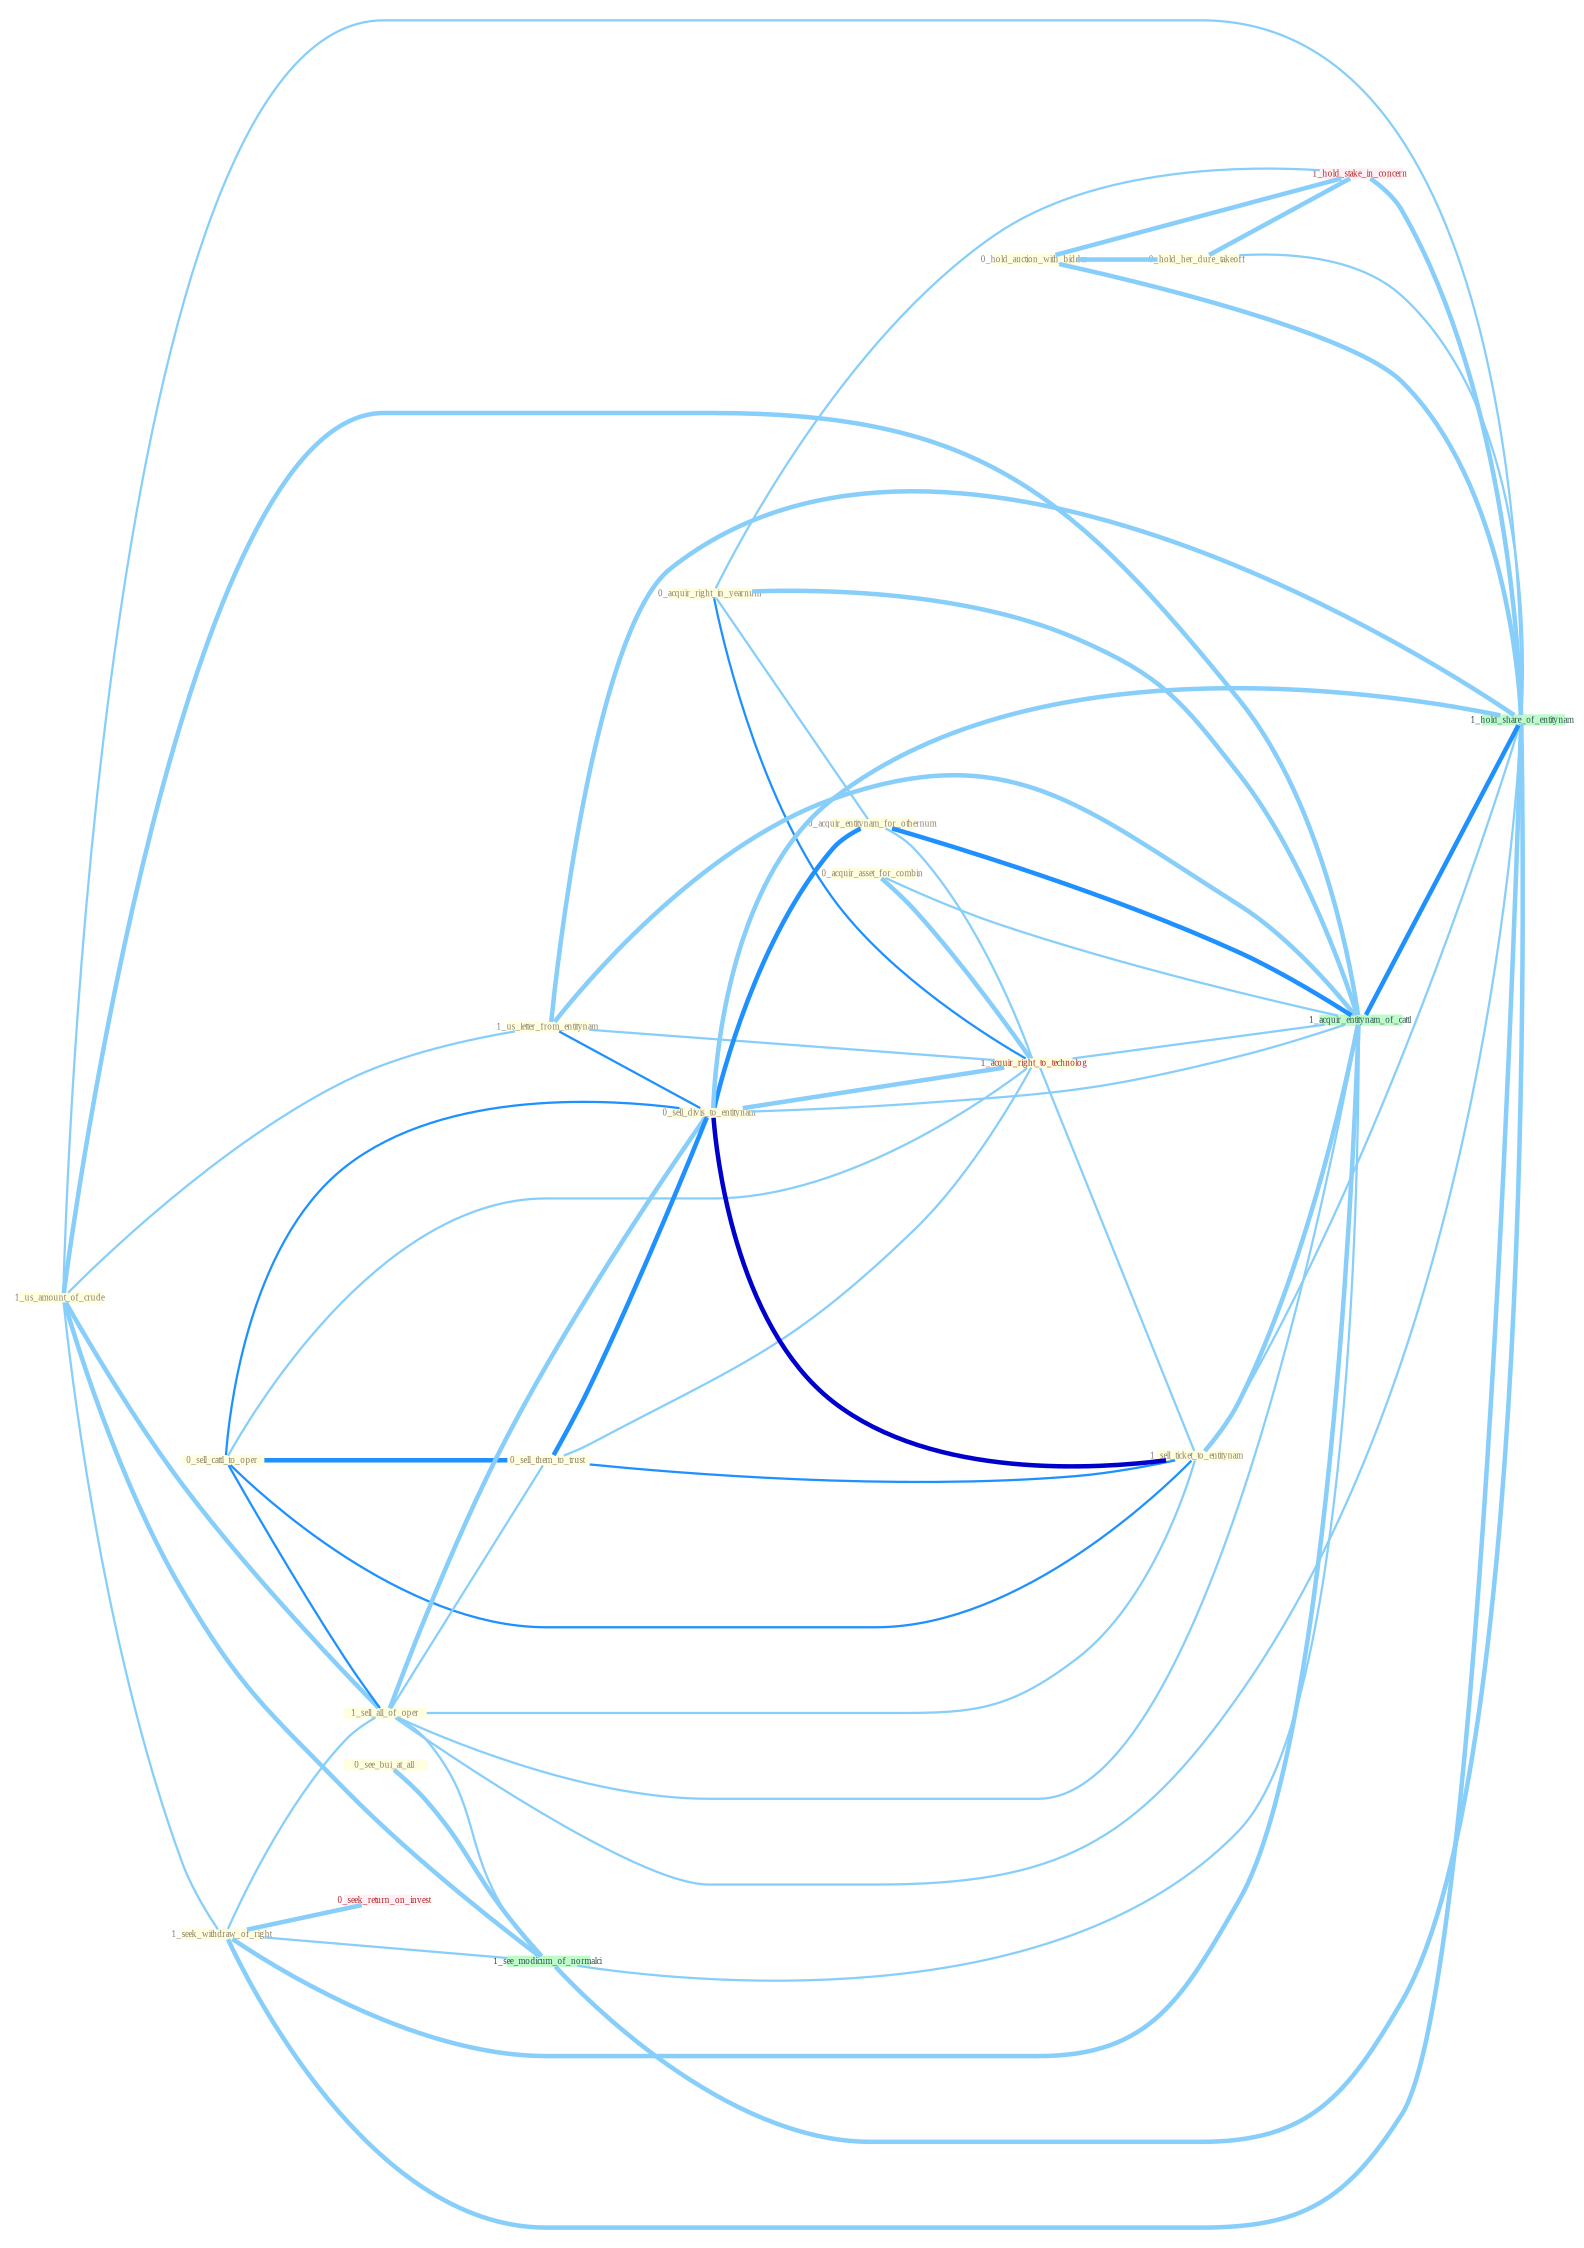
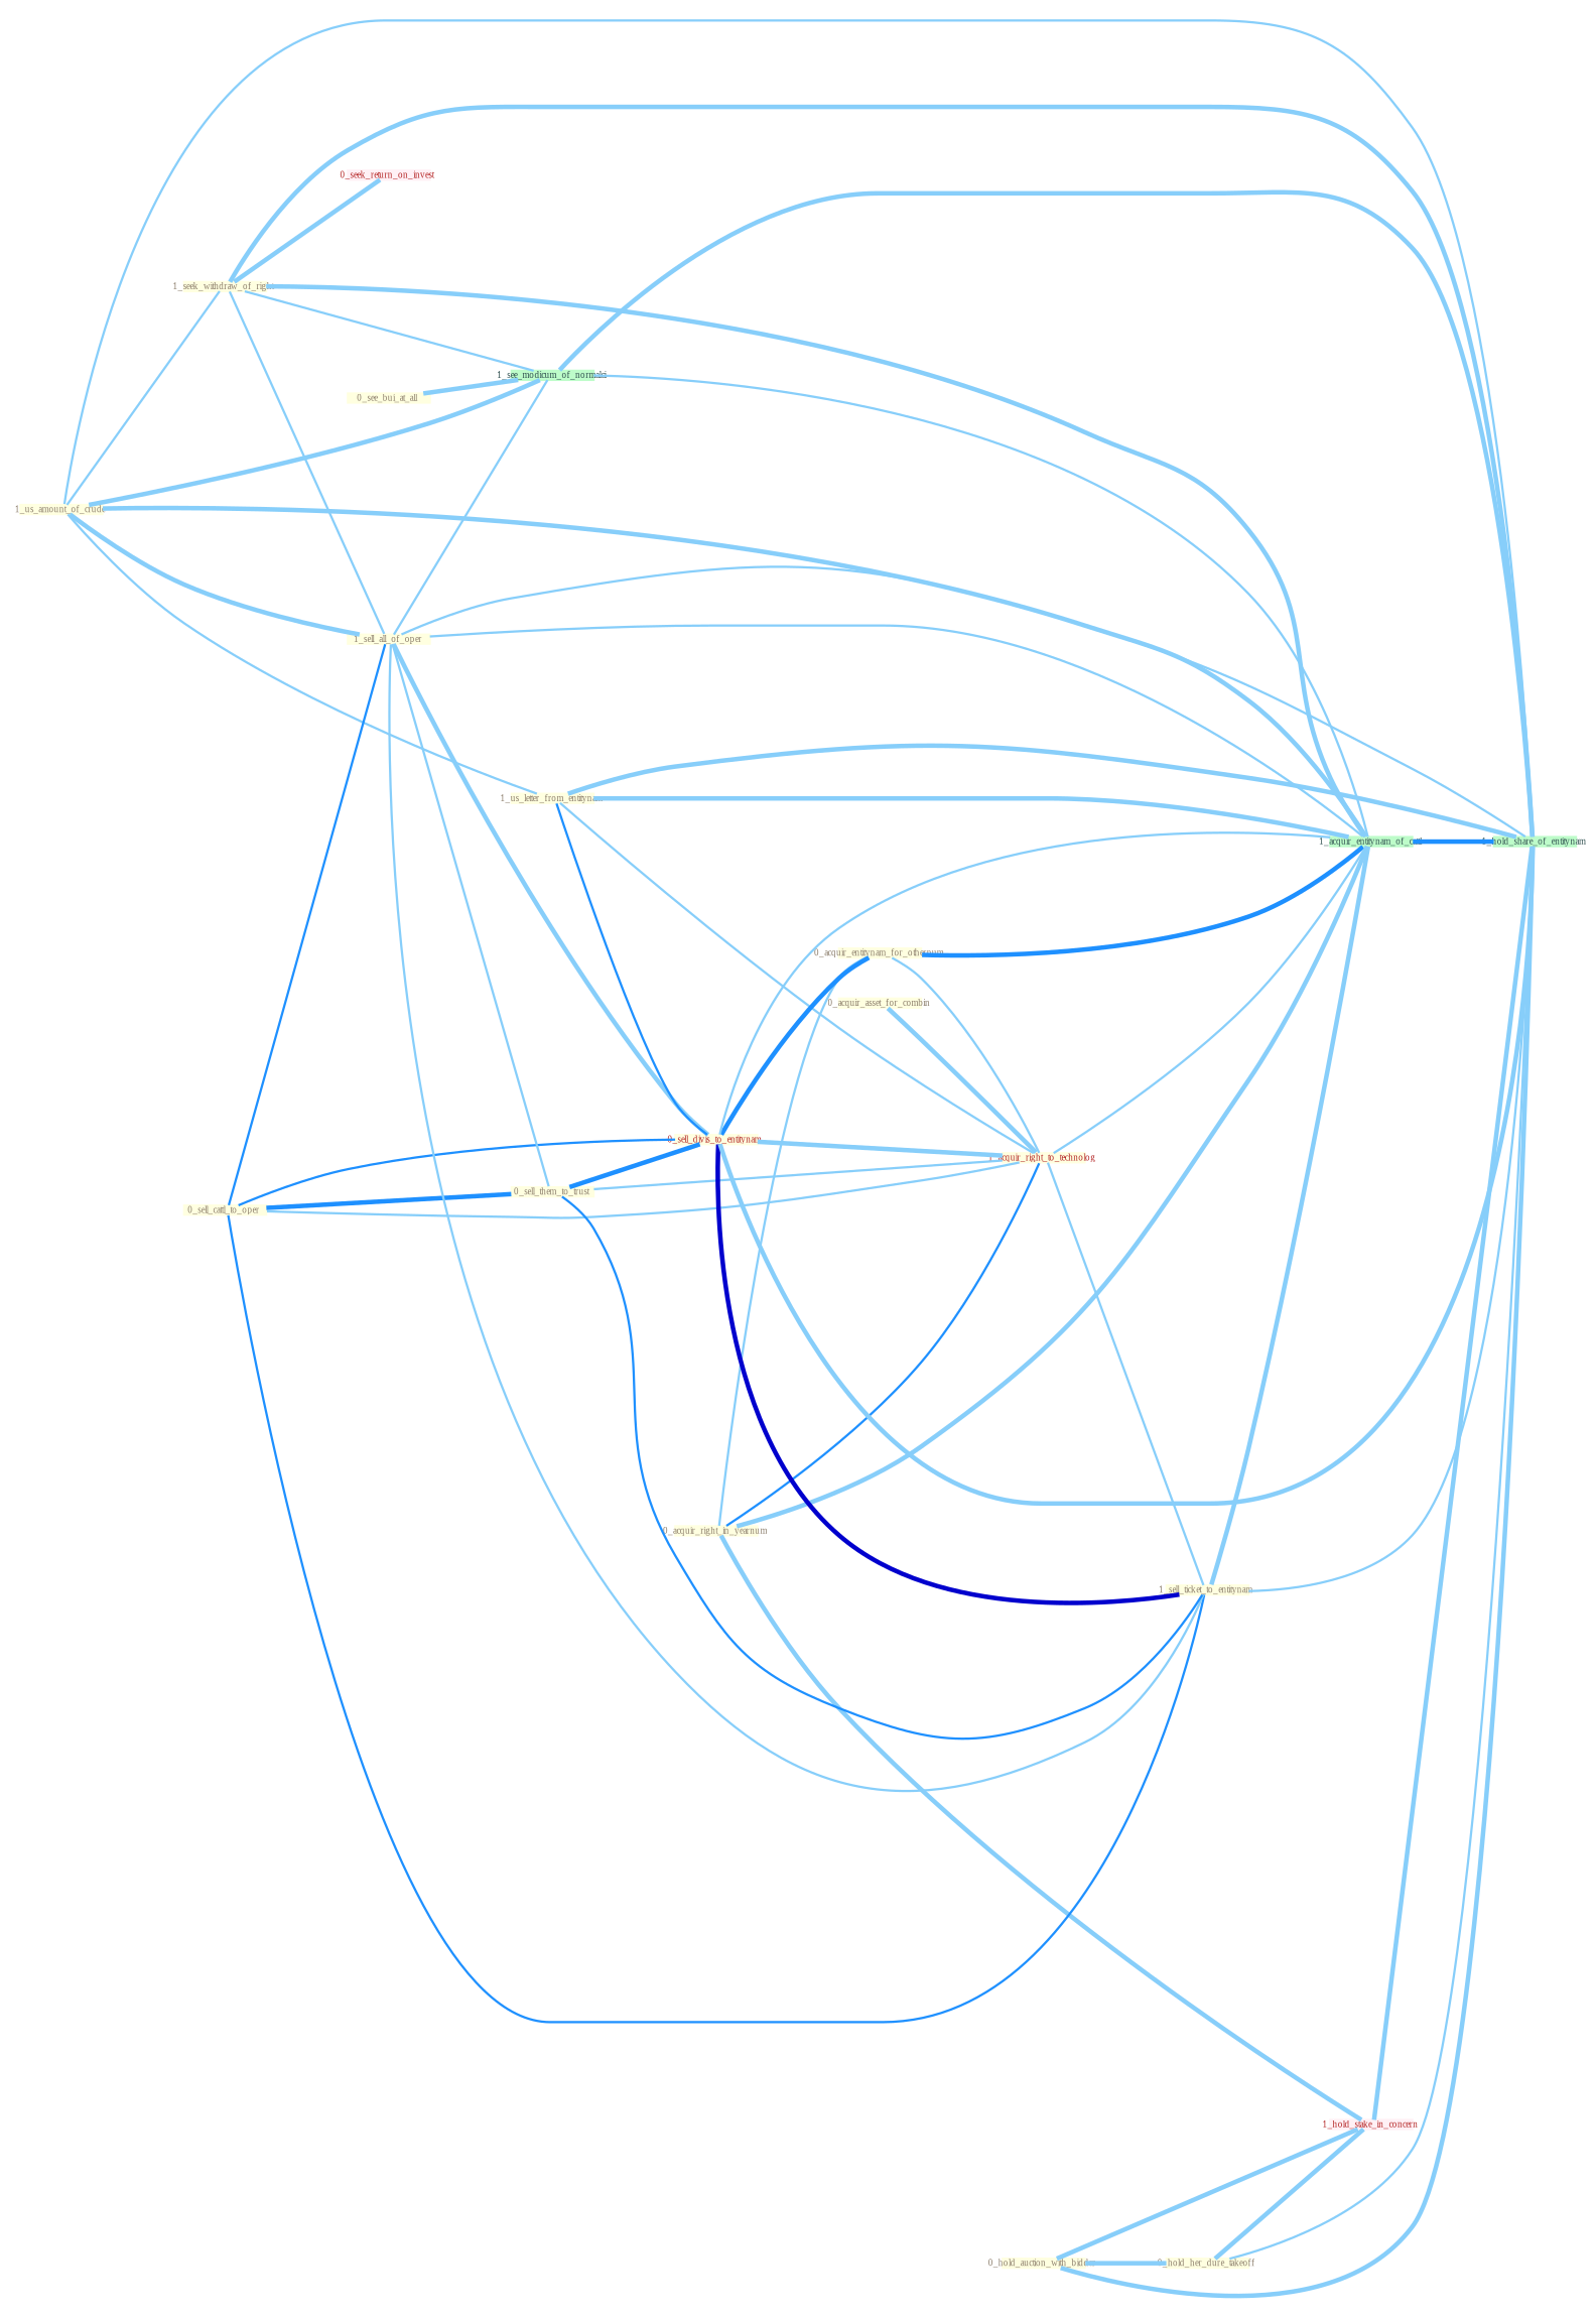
  graph {
    fontname="Liberation Serif"
    rankdir=LR
    node [color="#ffffe0" fixedsize=true fontcolor="#8b7d6b" fontname="Liberation Serif" fontsize=4 shape=polygon style=filled]
    edge [color="#87cefa" fontname="Liberation Serif" style=solid w=1]
    "1_us_amount_of_crude " [height=.06 width=.5]
    "1_seek_withdraw_of_right " [height=.06 width=.5]
    "0_see_bui_at_all " [height=.06 width=.5]
    "0_acquir_right_in_yearnum " [height=.06 width=.5]
    "0_sell_cattl_to_oper " [height=.06 width=.5]
    "0_hold_auction_with_bidder " [height=.06 width=.5]
    "1_sell_all_of_oper " [height=.06 width=.5]
    "0_acquir_asset_for_combin " [height=.06 width=.5]
    "1_us_letter_from_entitynam " [height=.06 width=.5]
    "0_sell_them_to_trust " [height=.06 width=.5]
-   "0_sell_divis_to_entitynam " [height=.06 width=.5]
+   "0_sell_divis_to_entitynam " [fontcolor="#b22222" height=.06 width=.5]
    "0_acquir_entitynam_for_othernum " [height=.06 width=.5]
    "1_acquir_right_to_technolog " [fontcolor="#b22222" height=.06 width=.5]
    "0_hold_her_dure_takeoff " [height=.06 width=.5]
    "1_sell_ticket_to_entitynam " [height=.06 width=.5]
    "1_hold_stake_in_concern " [color="#fff0f5" fontcolor="#b22222" height=.06 width=.5]
    "0_seek_return_on_invest " [color="#fff0f5" fontcolor="#b22222" height=.06 width=.5]
    "1_see_modicum_of_normalci " [color="#BDFCC9" fontcolor="#2f4f4f" height=.06 width=.5]
    n19 [color="#BDFCC9" fontcolor="#2f4f4f" height=.06 label="1_acquir_entitynam_of_cattl" width=.5]
    "1_hold_share_of_entitynam " [color="#BDFCC9" fontcolor="#2f4f4f" height=.06 width=.5]
    subgraph sub_1 {
      "1_us_amount_of_crude "
      "1_seek_withdraw_of_right "
      "0_see_bui_at_all "
      "0_acquir_right_in_yearnum "
      "0_sell_cattl_to_oper "
      "0_hold_auction_with_bidder "
      "1_sell_all_of_oper "
      "0_acquir_asset_for_combin "
      "1_us_letter_from_entitynam "
      "0_sell_them_to_trust "
      "0_sell_divis_to_entitynam "
      "0_acquir_entitynam_for_othernum "
      "1_acquir_right_to_technolog "
      "0_hold_her_dure_takeoff "
      "1_sell_ticket_to_entitynam "
    }
    subgraph sub_2 {
      "1_hold_stake_in_concern "
      "0_seek_return_on_invest "
    }
    "1_us_amount_of_crude " -- "1_seek_withdraw_of_right "
    "1_us_amount_of_crude " -- "1_sell_all_of_oper " [style=bold]
    "1_us_amount_of_crude " -- "1_us_letter_from_entitynam "
    "1_us_amount_of_crude " -- "1_see_modicum_of_normalci " [style=bold]
    "1_us_amount_of_crude " -- n19 [style=bold]
    "1_us_amount_of_crude " -- "1_hold_share_of_entitynam "
    "1_seek_withdraw_of_right " -- "1_sell_all_of_oper "
    "1_seek_withdraw_of_right " -- "0_seek_return_on_invest " [style=bold]
    "1_seek_withdraw_of_right " -- "1_see_modicum_of_normalci "
    "1_seek_withdraw_of_right " -- n19 [style=bold]
    "1_seek_withdraw_of_right " -- "1_hold_share_of_entitynam " [style=bold]
    "0_see_bui_at_all " -- "1_see_modicum_of_normalci " [style=bold]
    "0_acquir_right_in_yearnum " -- "0_acquir_entitynam_for_othernum "
    "0_acquir_right_in_yearnum " -- "1_acquir_right_to_technolog " [color="#1e90ff" w=2]
-   "0_acquir_right_in_yearnum " -- "1_hold_stake_in_concern "
+   "0_acquir_right_in_yearnum " -- "1_hold_stake_in_concern " [style=bold]
    "0_acquir_right_in_yearnum " -- n19 [style=bold]
    "0_sell_cattl_to_oper " -- "1_sell_all_of_oper " [color="#1e90ff" w=2]
    "0_sell_cattl_to_oper " -- "0_sell_them_to_trust " [color="#1e90ff" style=bold w=2]
    "0_sell_cattl_to_oper " -- "0_sell_divis_to_entitynam " [color="#1e90ff" w=2]
    "0_sell_cattl_to_oper " -- "1_acquir_right_to_technolog "
    "0_sell_cattl_to_oper " -- "1_sell_ticket_to_entitynam " [color="#1e90ff" w=2]
    "0_hold_auction_with_bidder " -- "0_hold_her_dure_takeoff " [style=bold]
    "0_hold_auction_with_bidder " -- "1_hold_stake_in_concern " [style=bold]
    "0_hold_auction_with_bidder " -- "1_hold_share_of_entitynam " [style=bold]
    "1_sell_all_of_oper " -- "0_sell_them_to_trust "
    "1_sell_all_of_oper " -- "0_sell_divis_to_entitynam " [style=bold]
    "1_sell_all_of_oper " -- "1_sell_ticket_to_entitynam "
    "1_sell_all_of_oper " -- "1_see_modicum_of_normalci "
    "1_sell_all_of_oper " -- n19
    "1_sell_all_of_oper " -- "1_hold_share_of_entitynam "
    "0_acquir_asset_for_combin " -- "1_acquir_right_to_technolog " [style=bold]
-   "0_acquir_asset_for_combin " -- n19
    "1_us_letter_from_entitynam " -- "0_sell_divis_to_entitynam " [color="#1e90ff"]
    "1_us_letter_from_entitynam " -- "1_acquir_right_to_technolog "
    "1_us_letter_from_entitynam " -- n19 [style=bold]
    "1_us_letter_from_entitynam " -- "1_hold_share_of_entitynam " [style=bold]
    "0_sell_them_to_trust " -- "0_sell_divis_to_entitynam " [color="#1e90ff" style=bold w=2]
    "0_sell_them_to_trust " -- "1_acquir_right_to_technolog "
    "0_sell_them_to_trust " -- "1_sell_ticket_to_entitynam " [color="#1e90ff" w=2]
    "0_sell_divis_to_entitynam " -- "0_acquir_entitynam_for_othernum " [color="#1e90ff" style=bold w=2]
    "0_sell_divis_to_entitynam " -- "1_acquir_right_to_technolog " [style=bold]
    "0_sell_divis_to_entitynam " -- "1_sell_ticket_to_entitynam " [color="#0000cd" style=bold w=3]
    "0_sell_divis_to_entitynam " -- n19
    "0_sell_divis_to_entitynam " -- "1_hold_share_of_entitynam " [style=bold]
    "0_acquir_entitynam_for_othernum " -- "1_acquir_right_to_technolog "
    "0_acquir_entitynam_for_othernum " -- n19 [color="#1e90ff" style=bold w=2]
    "1_acquir_right_to_technolog " -- "1_sell_ticket_to_entitynam "
    "1_acquir_right_to_technolog " -- n19
    "0_hold_her_dure_takeoff " -- "1_hold_stake_in_concern " [style=bold]
    "0_hold_her_dure_takeoff " -- "1_hold_share_of_entitynam "
    "1_sell_ticket_to_entitynam " -- n19 [style=bold]
    "1_sell_ticket_to_entitynam " -- "1_hold_share_of_entitynam "
    "1_hold_stake_in_concern " -- "1_hold_share_of_entitynam " [style=bold]
    "1_see_modicum_of_normalci " -- n19
    "1_see_modicum_of_normalci " -- "1_hold_share_of_entitynam " [style=bold]
    n19 -- "1_hold_share_of_entitynam " [color="#1e90ff" style=bold w=2]
  }
